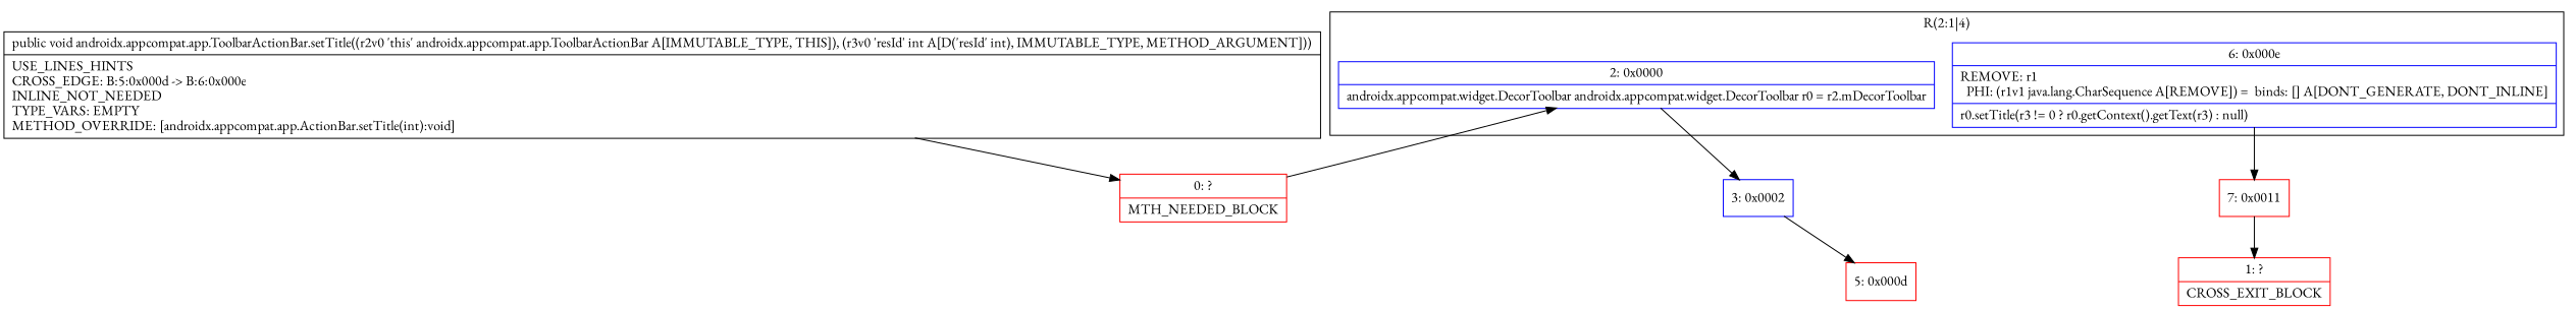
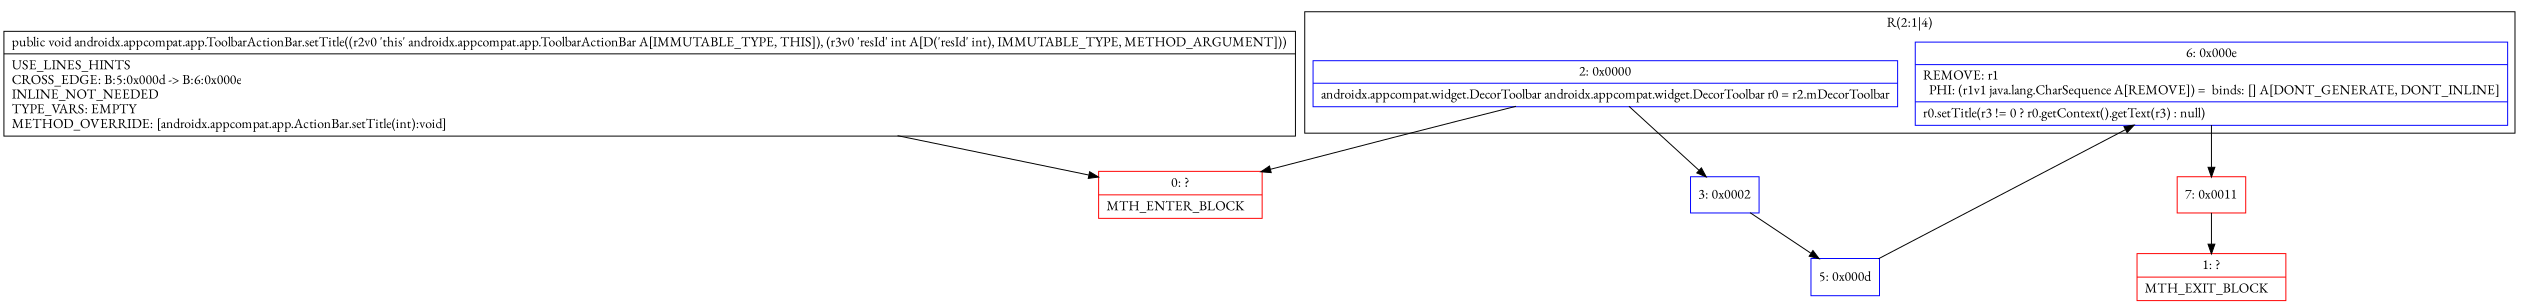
  digraph {
    fontname="EB Garamond"
    node [color=red fontname="EB Garamond" shape=record]
    edge [fontname="EB Garamond"]
    n1 [color=blue label="{2\:\ 0x0000|androidx.appcompat.widget.DecorToolbar androidx.appcompat.widget.DecorToolbar r0 = r2.mDecorToolbar\l}"]
    n2 [color=blue label="{6\:\ 0x000e|REMOVE: r1 \l  PHI: (r1v1 java.lang.CharSequence A[REMOVE]) =  binds: [] A[DONT_GENERATE, DONT_INLINE]\l|r0.setTitle(r3 != 0 ? r0.getContext().getText(r3) : null)\l}"]
    n3 [color=blue label="{3\:\ 0x0002}"]
    n4 [label="{7\:\ 0x0011}"]
-   n5 [label="{5\:\ 0x000d}"]
-   n6 [label="{1\:\ ?|CROSS_EXIT_BLOCK\l}"]
-   n7 [label="{0\:\ ?|MTH_NEEDED_BLOCK\l}"]
+   n5 [color=blue label="{5\:\ 0x000d}"]
+   n6 [label="{1\:\ ?|MTH_EXIT_BLOCK\l}"]
+   n7 [label="{0\:\ ?|MTH_ENTER_BLOCK\l}"]
    n8 [label="{public void androidx.appcompat.app.ToolbarActionBar.setTitle((r2v0 'this' androidx.appcompat.app.ToolbarActionBar A[IMMUTABLE_TYPE, THIS]), (r3v0 'resId' int A[D('resId' int), IMMUTABLE_TYPE, METHOD_ARGUMENT]))  | USE_LINES_HINTS\lCROSS_EDGE: B:5:0x000d \-\> B:6:0x000e\lINLINE_NOT_NEEDED\lTYPE_VARS: EMPTY\lMETHOD_OVERRIDE: [androidx.appcompat.app.ActionBar.setTitle(int):void]\l}" color=""]
    subgraph cluster_1 {
      label="R(2:1|4)"
      n1
      n2
    }
    n1 -> n3
    n2 -> n4
    n3 -> n5
    n4 -> n6
-   n7 -> n1
+   n5 -> n2
+   n1 -> n7
    n8 -> n7
  }
